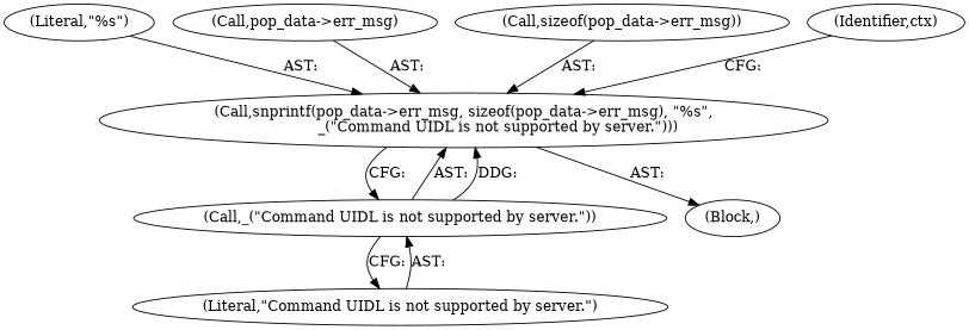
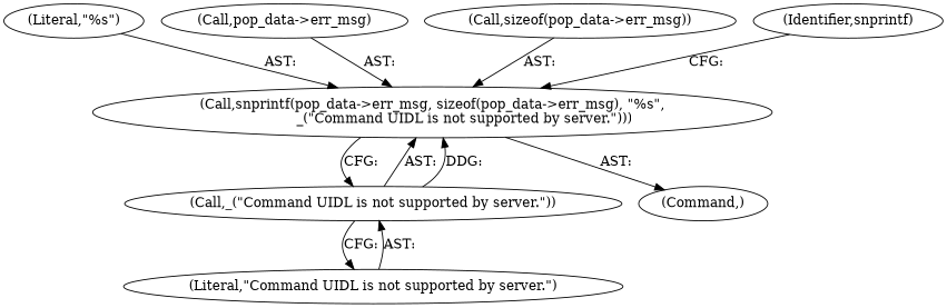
  digraph {
    n1 [label="(Call,snprintf(pop_data->err_msg, sizeof(pop_data->err_msg), \"%s\",\n               _(\"Command UIDL is not supported by server.\")))"]
    n2 [label="(Call,_(\"Command UIDL is not supported by server.\"))"]
-   n3 [label="(Block,)"]
+   n3 [label="(Command,)"]
    n4 [label="(Literal,\"Command UIDL is not supported by server.\")"]
    n5 [label="(Literal,\"%s\")"]
    n6 [label="(Call,pop_data->err_msg)"]
    n7 [label="(Call,sizeof(pop_data->err_msg))"]
-   n8 [label="(Identifier,ctx)"]
+   n8 [label="(Identifier,snprintf)"]
    n1 -> n2 [label="CFG: "]
    n1 -> n3 [label="AST: "]
    n2 -> n1 [label="AST: "]
    n2 -> n1 [label="DDG: "]
    n2 -> n4 [label="CFG: "]
    n4 -> n2 [label="AST: "]
    n5 -> n1 [label="AST: "]
    n6 -> n1 [label="AST: "]
    n7 -> n1 [label="AST: "]
    n8 -> n1 [label="CFG: "]
  }
